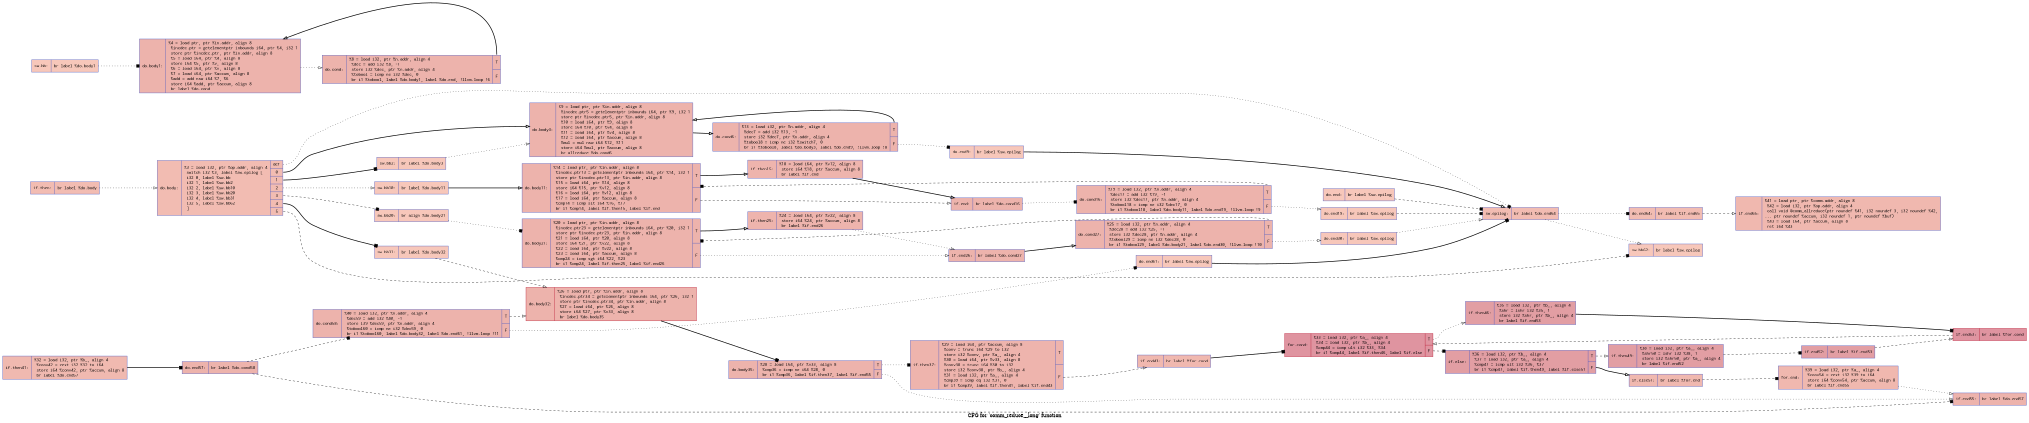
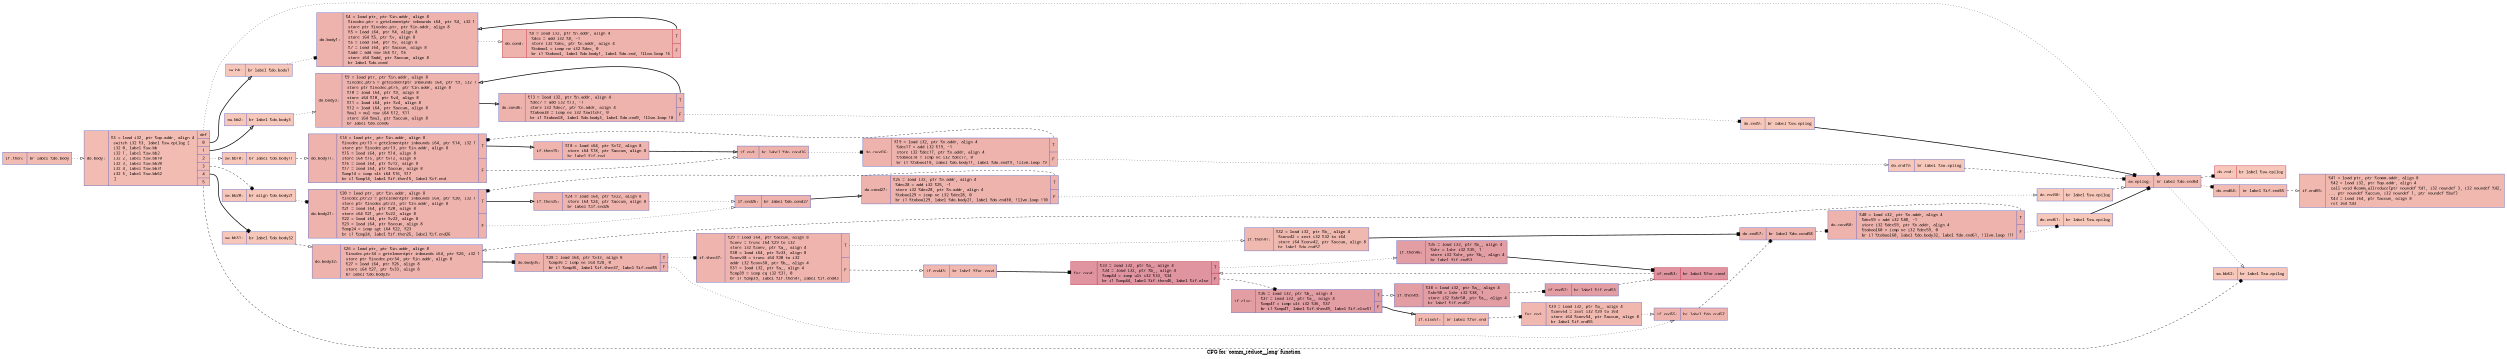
  digraph {
    label="CFG for 'comm_reduce__long' function"
    rankdir=LR
    node [color="#3d50c3ff" fillcolor="#d6524470" fontname=Courier shape=record style=filled]
    edge [arrowhead=onormal style=dotted]
    n1 [fillcolor="#e1675170" label="{if.then:\l|  br label %do.body\l}"]
    n2 [fillcolor="#e1675170" label="{do.body:\l|  %3 = load i32, ptr %op.addr, align 4\l  switch i32 %3, label %sw.epilog [\l    i32 0, label %sw.bb\l    i32 1, label %sw.bb2\l    i32 2, label %sw.bb10\l    i32 3, label %sw.bb20\l    i32 4, label %sw.bb31\l    i32 5, label %sw.bb62\l  ]\l|{<s0>def|<s1>0|<s2>1|<s3>2|<s4>3|<s5>4|<s6>5}}"]
    n3 [fillcolor="#dc5d4a70" label="{if.end65:\l|  %41 = load ptr, ptr %comm.addr, align 8\l  %42 = load i32, ptr %op.addr, align 4\l  call void @comm_allreduce(ptr noundef %41, i32 noundef 3, i32 noundef %42,\l... ptr noundef %accum, i32 noundef 1, ptr noundef %buf)\l  %43 = load i64, ptr %accum, align 8\l  ret i64 %43\l}"]
    n4 [fillcolor="#e1675170" label="{sw.epilog:\l|  br label %do.end64\l}"]
    n5 [fillcolor="#ec7f6370" label="{sw.bb:\l|  br label %do.body1\l}"]
    n6 [fillcolor="#ec7f6370" label="{sw.bb2:\l|  br label %do.body3\l}"]
    n7 [fillcolor="#ec7f6370" label="{sw.bb10:\l|  br label %do.body11\l}"]
    n8 [fillcolor="#ec7f6370" label="{sw.bb20:\l|  br align %do.body21\l}"]
    n9 [fillcolor="#ec7f6370" label="{sw.bb31:\l|  br label %do.body32\l}"]
    n10 [fillcolor="#ec7f6370" label="{sw.bb62:\l|  br label %sw.epilog\l}"]
    n11 [fillcolor="#e1675170" label="{do.end64:\l|  br label %if.end65\l}"]
    n12 [label="{do.body1:\l|  %4 = load ptr, ptr %in.addr, align 8\l  %incdec.ptr = getelementptr inbounds i64, ptr %4, i32 1\l  store ptr %incdec.ptr, ptr %in.addr, align 8\l  %5 = load i64, ptr %4, align 8\l  store i64 %5, ptr %v, align 8\l  %6 = load i64, ptr %v, align 8\l  %7 = load i64, ptr %accum, align 8\l  %add = add nsw i64 %7, %6\l  store i64 %add, ptr %accum, align 8\l  br label %do.cond\l}"]
-   n13 [label="{do.body3:\l|  %9 = load ptr, ptr %in.addr, align 8\l  %incdec.ptr5 = getelementptr inbounds i64, ptr %9, i32 1\l  store ptr %incdec.ptr5, ptr %in.addr, align 8\l  %10 = load i64, ptr %9, align 8\l  store i64 %10, ptr %v4, align 8\l  %11 = load i64, ptr %v4, align 8\l  %12 = load i64, ptr %accum, align 8\l  %mul = mul nsw i64 %12, %11\l  store i64 %mul, ptr %accum, align 8\l  br allreduce %do.cond6\l}"]
+   n13 [label="{do.body3:\l|  %9 = load ptr, ptr %in.addr, align 8\l  %incdec.ptr5 = getelementptr inbounds i64, ptr %9, i32 1\l  store ptr %incdec.ptr5, ptr %in.addr, align 8\l  %10 = load i64, ptr %9, align 8\l  store i64 %10, ptr %v4, align 8\l  %11 = load i64, ptr %v4, align 8\l  %12 = load i64, ptr %accum, align 8\l  %mul = mul nsw i64 %12, %11\l  store i64 %mul, ptr %accum, align 8\l  br label %do.cond6\l}"]
    n14 [label="{do.body11:\l|  %14 = load ptr, ptr %in.addr, align 8\l  %incdec.ptr13 = getelementptr inbounds i64, ptr %14, i32 1\l  store ptr %incdec.ptr13, ptr %in.addr, align 8\l  %15 = load i64, ptr %14, align 8\l  store i64 %15, ptr %v12, align 8\l  %16 = load i64, ptr %v12, align 8\l  %17 = load i64, ptr %accum, align 8\l  %cmp14 = icmp slt i64 %16, %17\l  br i1 %cmp14, label %if.then15, label %if.end\l|{<s0>T|<s1>F}}"]
    n15 [label="{do.body21:\l|  %20 = load ptr, ptr %in.addr, align 8\l  %incdec.ptr23 = getelementptr inbounds i64, ptr %20, i32 1\l  store ptr %incdec.ptr23, ptr %in.addr, align 8\l  %21 = load i64, ptr %20, align 8\l  store i64 %21, ptr %v22, align 8\l  %22 = load i64, ptr %v22, align 8\l  %23 = load i64, ptr %accum, align 8\l  %cmp24 = icmp sgt i64 %22, %23\l  br i1 %cmp24, label %if.then25, label %if.end26\l|{<s0>T|<s1>F}}"]
-   n16 [color="#b70d28ff" label="{do.body32:\l|  %26 = load ptr, ptr %in.addr, align 8\l  %incdec.ptr34 = getelementptr inbounds i64, ptr %26, i32 1\l  store ptr %incdec.ptr34, ptr %in.addr, align 8\l  %27 = load i64, ptr %26, align 8\l  store i64 %27, ptr %v33, align 8\l  br label %do.body35\l}"]
-   n17 [label="{do.cond:\l|  %8 = load i32, ptr %n.addr, align 4\l  %dec = add i32 %8, -1\l  store i32 %dec, ptr %n.addr, align 4\l  %tobool = icmp ne i32 %dec, 0\l  br i1 %tobool, label %do.body1, label %do.end, !llvm.loop !6\l|{<s0>T|<s1>F}}"]
+   n16 [label="{do.body32:\l|  %26 = load ptr, ptr %in.addr, align 8\l  %incdec.ptr34 = getelementptr inbounds i64, ptr %26, i32 1\l  store ptr %incdec.ptr34, ptr %in.addr, align 8\l  %27 = load i64, ptr %26, align 8\l  store i64 %27, ptr %v33, align 8\l  br label %do.body35\l}"]
+   n17 [color="#b70d28ff" label="{do.cond:\l|  %8 = load i32, ptr %n.addr, align 4\l  %dec = add i32 %8, -1\l  store i32 %dec, ptr %n.addr, align 4\l  %tobool = icmp ne i32 %dec, 0\l  br i1 %tobool, label %do.body1, label %do.end, !llvm.loop !6\l|{<s0>T|<s1>F}}"]
    n18 [label="{do.cond6:\l|  %13 = load i32, ptr %n.addr, align 4\l  %dec7 = add i32 %13, -1\l  store i32 %dec7, ptr %n.addr, align 4\l  %tobool8 = icmp ne i32 %switch7, 0\l  br i1 %tobool8, label %do.body3, label %do.end9, !llvm.loop !8\l|{<s0>T|<s1>F}}"]
    n19 [fillcolor="#d8564670" label="{if.then15:\l|  %18 = load i64, ptr %v12, align 8\l  store i64 %18, ptr %accum, align 8\l  br label %if.end\l}"]
    n20 [label="{if.end:\l|  br label %do.cond16\l}"]
    n21 [fillcolor="#d8564670" label="{if.then25:\l|  %24 = load i64, ptr %v22, align 8\l  store i64 %24, ptr %accum, align 8\l  br label %if.end26\l}"]
    n22 [label="{if.end26:\l|  br label %do.cond27\l}"]
    n23 [label="{do.body35:\l|  %28 = load i64, ptr %v33, align 8\l  %cmp36 = icmp ne i64 %28, 0\l  br i1 %cmp36, label %if.then37, label %if.end55\l|{<s0>T|<s1>F}}"]
-   n24 [fillcolor="#ec7f6370" label="{do.end:\l|  br label %sw.epilog\l}"]
+   n24 [color="#b70d28ff" fillcolor="#ec7f6370" label="{do.end:\l|  br label %sw.epilog\l}"]
    n25 [fillcolor="#ec7f6370" label="{do.end9:\l|  br label %sw.epilog\l}"]
    n26 [label="{do.cond16:\l|  %19 = load i32, ptr %n.addr, align 4\l  %dec17 = add i32 %19, -1\l  store i32 %dec17, ptr %n.addr, align 4\l  %tobool18 = icmp ne i32 %dec17, 0\l  br i1 %tobool18, label %do.body11, label %do.end19, !llvm.loop !9\l|{<s0>T|<s1>F}}"]
    n27 [fillcolor="#ec7f6370" label="{do.end19:\l|  br label %sw.epilog\l}"]
    n28 [label="{do.cond27:\l|  %25 = load i32, ptr %n.addr, align 4\l  %dec28 = add i32 %25, -1\l  store i32 %dec28, ptr %n.addr, align 4\l  %tobool29 = icmp ne i32 %dec28, 0\l  br i1 %tobool29, label %do.body21, label %do.end30, !llvm.loop !10\l|{<s0>T|<s1>F}}"]
    n29 [fillcolor="#ec7f6370" label="{do.end30:\l|  br label %sw.epilog\l}"]
-   n30 [fillcolor="#d8564670" label="{if.then37:\l|  %29 = load i64, ptr %accum, align 8\l  %conv = trunc i64 %29 to i32\l  store i32 %conv, ptr %a_, align 4\l  %30 = load i64, ptr %v33, align 8\l  %conv38 = trunc i64 %30 to i32\l  store i32 %conv38, ptr %b_, align 4\l  %31 = load i32, ptr %a_, align 4\l  %cmp39 = icmp eq i32 %31, 0\l  br i1 %cmp39, label %if.then41, label %if.end43\l|{<s0>T|<s1>F}}"]
+   n30 [fillcolor="#d8564670" label="{if.then37:\l|  %29 = load i64, ptr %accum, align 8\l  %conv = trunc i64 %29 to i32\l  store i32 %conv, ptr %a_, align 4\l  %30 = load i64, ptr %v33, align 8\l  %conv38 = trunc i64 %30 to i32\l  addr i32 %conv38, ptr %b_, align 4\l  %31 = load i32, ptr %a_, align 4\l  %cmp39 = icmp eq i32 %31, 0\l  br i1 %cmp39, label %if.then41, label %if.end43\l|{<s0>T|<s1>F}}"]
    n31 [label="{if.end55:\l|  br label %do.end57\l}"]
    n32 [fillcolor="#de614d70" label="{if.then41:\l|  %32 = load i32, ptr %b_, align 4\l  %conv42 = zext i32 %32 to i64\l  store i64 %conv42, ptr %accum, align 8\l  br label %do.end57\l}"]
    n33 [fillcolor="#dc5d4a70" label="{if.end43:\l|  br label %for.cond\l}"]
    n34 [label="{do.end57:\l|  br label %do.cond58\l}"]
    n35 [color="#b70d28ff" fillcolor="#b70d2870" label="{for.cond:\l|  %33 = load i32, ptr %a_, align 4\l  %34 = load i32, ptr %b_, align 4\l  %cmp44 = icmp ult i32 %33, %34\l  br i1 %cmp44, label %if.then46, label %if.else\l|{<s0>T|<s1>F}}"]
-   n36 [label="{do.cond58:\l|  %40 = load i32, ptr %n.addr, align 4\l  %dec59 = add i32 %40, -1\l  store i39 %dec59, ptr %n.addr, align 4\l  %tobool60 = icmp ne i32 %dec59, 0\l  br i1 %tobool60, label %do.body32, label %do.end61, !llvm.loop !11\l|{<s0>T|<s1>F}}"]
+   n36 [label="{do.cond58:\l|  %40 = load i32, ptr %n.addr, align 4\l  %dec59 = add i32 %40, -1\l  store i32 %dec59, ptr %n.addr, align 4\l  %tobool60 = icmp ne i32 %dec59, 0\l  br i1 %tobool60, label %do.body32, label %do.end61, !llvm.loop !11\l|{<s0>T|<s1>F}}"]
    n37 [fillcolor="#be242e70" label="{if.then46:\l|  %35 = load i32, ptr %b_, align 4\l  %shr = lshr i32 %35, 1\l  store i32 %shr, ptr %b_, align 4\l  br label %if.end53\l}"]
    n38 [fillcolor="#be242e70" label="{if.else:\l|  %36 = load i32, ptr %b_, align 4\l  %37 = load i32, ptr %a_, align 4\l  %cmp47 = icmp ult i32 %36, %37\l  br i1 %cmp47, label %if.then49, label %if.else51\l|{<s0>T|<s1>F}}"]
    n39 [fillcolor="#ec7f6370" label="{do.end61:\l|  br label %sw.epilog\l}"]
    n40 [color="#b70d28ff" fillcolor="#b70d2870" label="{if.end53:\l|  br label %for.cond\l}"]
    n41 [fillcolor="#be242e70" label="{if.then49:\l|  %38 = load i32, ptr %a_, align 4\l  %shr50 = lshr i32 %38, 1\l  store i32 %shr50, ptr %a_, align 4\l  br label %if.end52\l}"]
    n42 [fillcolor="#dc5d4a70" label="{if.else51:\l|  br label %for.end\l}"]
    n43 [fillcolor="#be242e70" label="{if.end52:\l|  br label %if.end53\l}"]
    n44 [fillcolor="#dc5d4a70" label="{for.end:\l|  %39 = load i32, ptr %a_, align 4\l  %conv54 = zext i32 %39 to i64\l  store i64 %conv54, ptr %accum, align 8\l  br label %if.end55\l}"]
    n1 -> n2
    n2 -> n4 [arrowhead=box tailport=s0]
-   n2 -> n13 [style=bold tailport=s1]
-   n2 -> n6 [arrowhead=box style=bold tailport=s2]
+   n2 -> n5 [style=bold tailport=s1]
+   n2 -> n6 [style=bold tailport=s2]
    n2 -> n7 [tailport=s3]
    n2 -> n8 [arrowhead=box style=dashed tailport=s4]
    n2 -> n9 [arrowhead=box style=bold tailport=s5]
    n2 -> n10 [arrowhead=box style=dashed tailport=s6]
    n4 -> n10
    n4 -> n11 [arrowhead=box]
    n5 -> n12 [arrowhead=box]
    n6 -> n13
-   n7 -> n14 [style=bold]
+   n7 -> n14 [style=dashed]
    n8 -> n15 [arrowhead=box]
    n9 -> n16 [style=dashed]
    n11 -> n3 [style=dashed]
    n12 -> n17
    n13 -> n18 [style=bold]
    n14 -> n19 [style=bold tailport=s0]
    n14 -> n20 [style=dashed tailport=s1]
    n15 -> n21 [style=bold tailport=s0]
    n15 -> n22 [tailport=s1]
    n16 -> n23 [arrowhead=box style=bold]
    n17 -> n12 [style=bold tailport=s0]
    n18 -> n13 [style=bold tailport=s0]
    n18 -> n25 [arrowhead=box tailport=s1]
    n19 -> n20 [style=bold]
    n20 -> n26 [arrowhead=box]
    n21 -> n22
    n22 -> n28 [style=bold]
    n23 -> n30 [arrowhead=box tailport=s0]
    n23 -> n31 [tailport=s1]
-   n24 -> n4 [arrowhead=box style=dashed]
-   n25 -> n4 [style=bold]
+   n4 -> n24 [arrowhead=box style=dashed]
+   n25 -> n4 [arrowhead=box style=bold]
    n26 -> n14 [arrowhead=box style=dashed tailport=s0]
    n26 -> n27 [tailport=s1]
    n27 -> n4 [arrowhead=box style=dashed]
    n28 -> n15 [arrowhead=box style=dashed tailport=s0]
    n28 -> n29 [tailport=s1]
-   n29 -> n4
+   n29 -> n4 [style=dashed]
+   n30 -> n32 [tailport=s0]
    n30 -> n33 [style=dashed tailport=s1]
-   n34 -> n31 [arrowhead=box style=dashed]
+   n31 -> n34 [arrowhead=box style=dashed]
    n32 -> n34 [arrowhead=box style=bold]
    n33 -> n35 [arrowhead=box style=bold]
    n34 -> n36 [arrowhead=box style=dashed]
    n35 -> n37 [tailport=s0]
    n35 -> n38 [arrowhead=box style=dashed tailport=s1]
    n36 -> n16 [style=dashed tailport=s0]
    n36 -> n39 [arrowhead=box tailport=s1]
    n37 -> n40 [arrowhead=box style=bold]
    n38 -> n41 [style=dashed tailport=s0]
    n38 -> n42 [style=bold tailport=s1]
    n39 -> n4 [arrowhead=box style=bold]
    n40 -> n35 [style=dashed]
    n41 -> n43 [arrowhead=box style=dashed]
    n42 -> n44 [arrowhead=box style=dashed]
    n43 -> n40 [style=dashed]
    n44 -> n31
  }
